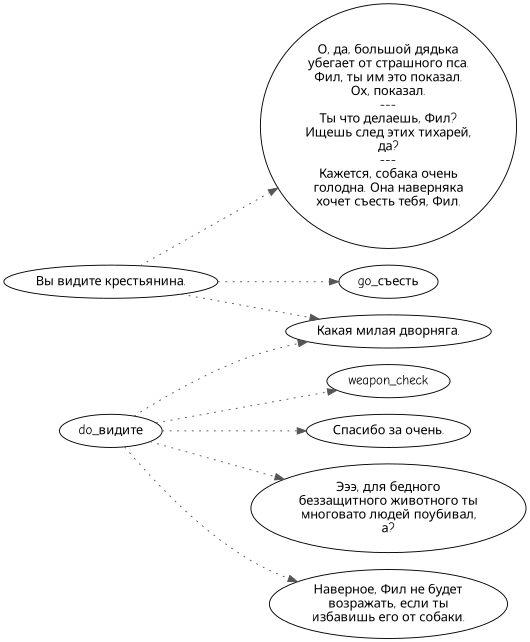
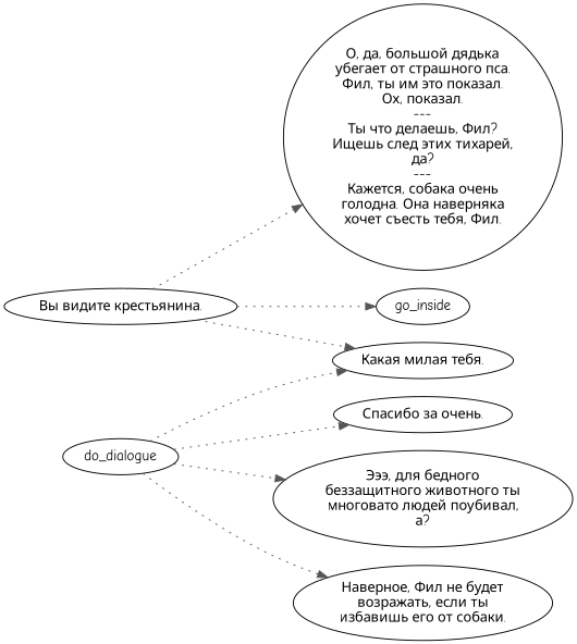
  digraph {
    fontname="Comic Neue"
    rankdir=LR
    node [color="#000000" fillcolor="#FFFFFF" fontname="Comic Neue" style=filled]
    edge [color="#555555" fontname="Comic Neue" style=dotted]
    n1 [label="Вы видите крестьянина."]
    n2 [label="О, да, большой дядька\nубегает от страшного пса.\nФил, ты им это показал.\nОх, показал.\n---\nТы что делаешь, Фил?\nИщешь след этих тихарей,\nда?\n---\nКажется, собака очень\nголодна. Она наверняка\nхочет съесть тебя, Фил."]
-   go_inside [label="go_съесть"]
-   n4 [label="Какая милая дворняга."]
-   do_dialogue [label="do_видите"]
-   weapon_check
+   go_inside
+   n4 [label="Какая милая тебя."]
+   do_dialogue
    n7 [label="Спасибо за очень."]
    n8 [label="Эээ, для бедного\nбеззащитного животного ты\nмноговато людей поубивал,\nа?"]
    n9 [label="Наверное, Фил не будет\nвозражать, если ты\nизбавишь его от собаки."]
    n1 -> n2
    n1 -> go_inside
    n1 -> n4
    do_dialogue -> n4
-   do_dialogue -> weapon_check
    do_dialogue -> n7
    do_dialogue -> n8
    do_dialogue -> n9
  }
